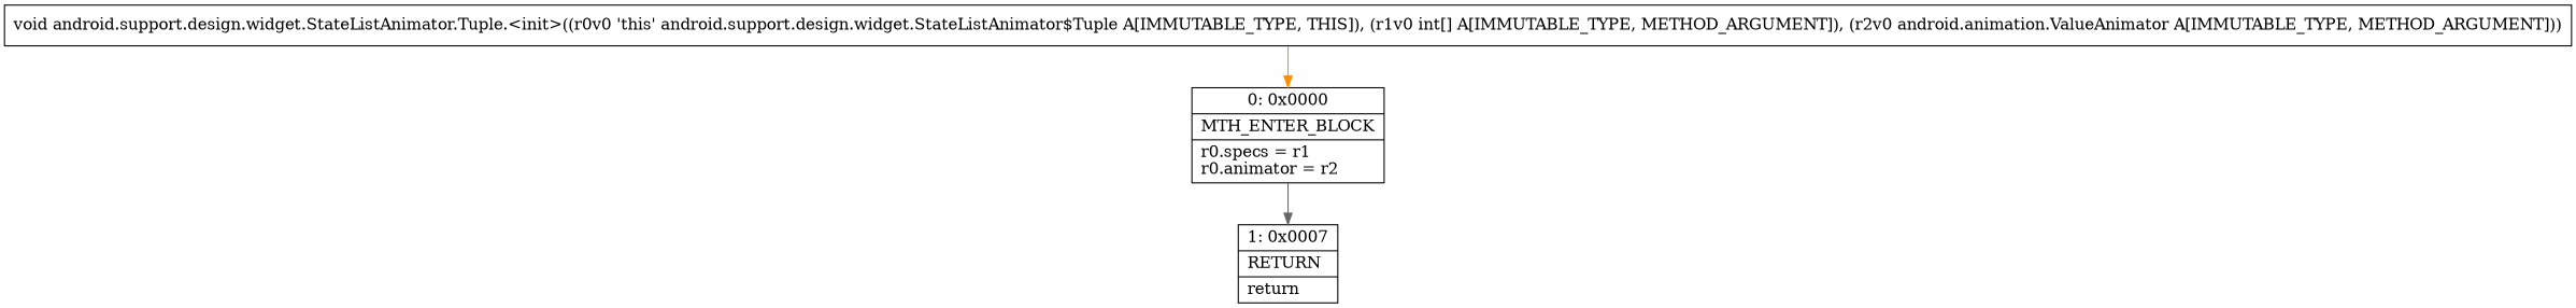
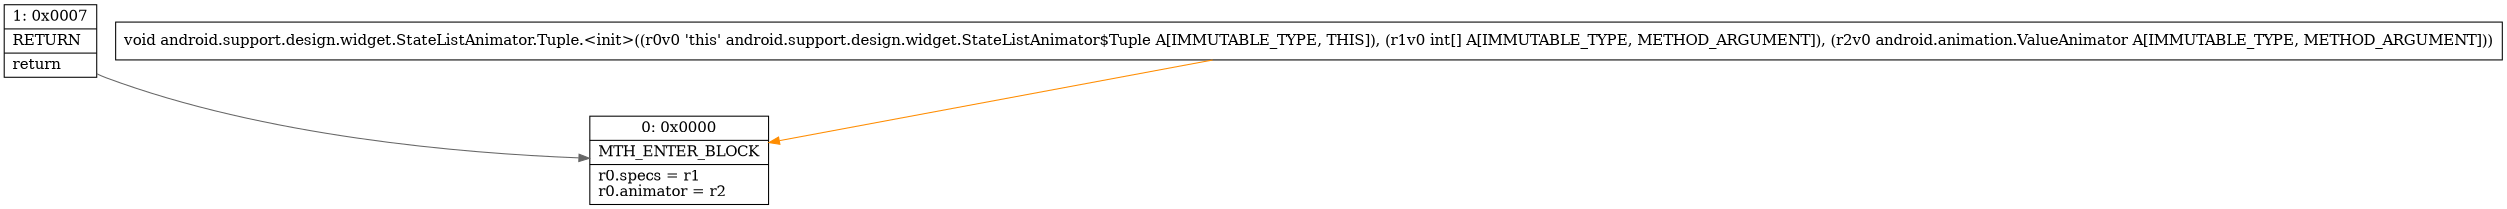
  digraph {
    node [shape=record]
    n1 [label="{0\:\ 0x0000|MTH_ENTER_BLOCK\l|r0.specs = r1\lr0.animator = r2\l}"]
    n2 [label="{1\:\ 0x0007|RETURN\l|return\l}"]
    n3 [label="{void android.support.design.widget.StateListAnimator.Tuple.\<init\>((r0v0 'this' android.support.design.widget.StateListAnimator$Tuple A[IMMUTABLE_TYPE, THIS]), (r1v0 int[] A[IMMUTABLE_TYPE, METHOD_ARGUMENT]), (r2v0 android.animation.ValueAnimator A[IMMUTABLE_TYPE, METHOD_ARGUMENT])) }"]
-   n1 -> n2 [color=gray40]
+   n2 -> n1 [color=gray40]
    n3 -> n1 [color=darkorange]
  }
